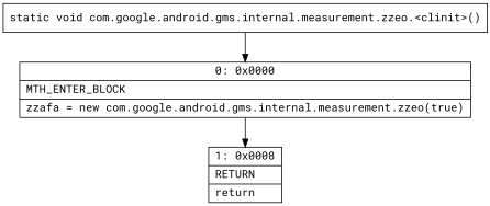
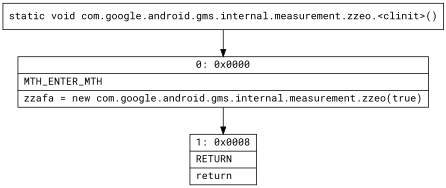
  digraph {
    fontname="Roboto Mono"
    node [shape=record fontname="Roboto Mono"]
    edge [fontname="Roboto Mono"]
-   n1 [label="{0\:\ 0x0000|MTH_ENTER_BLOCK\l|zzafa = new com.google.android.gms.internal.measurement.zzeo(true)\l}"]
+   n1 [label="{0\:\ 0x0000|MTH_ENTER_MTH\l|zzafa = new com.google.android.gms.internal.measurement.zzeo(true)\l}"]
    n2 [label="{1\:\ 0x0008|RETURN\l|return\l}"]
    n3 [label="{static void com.google.android.gms.internal.measurement.zzeo.\<clinit\>() }"]
    n1 -> n2
    n3 -> n1
  }
